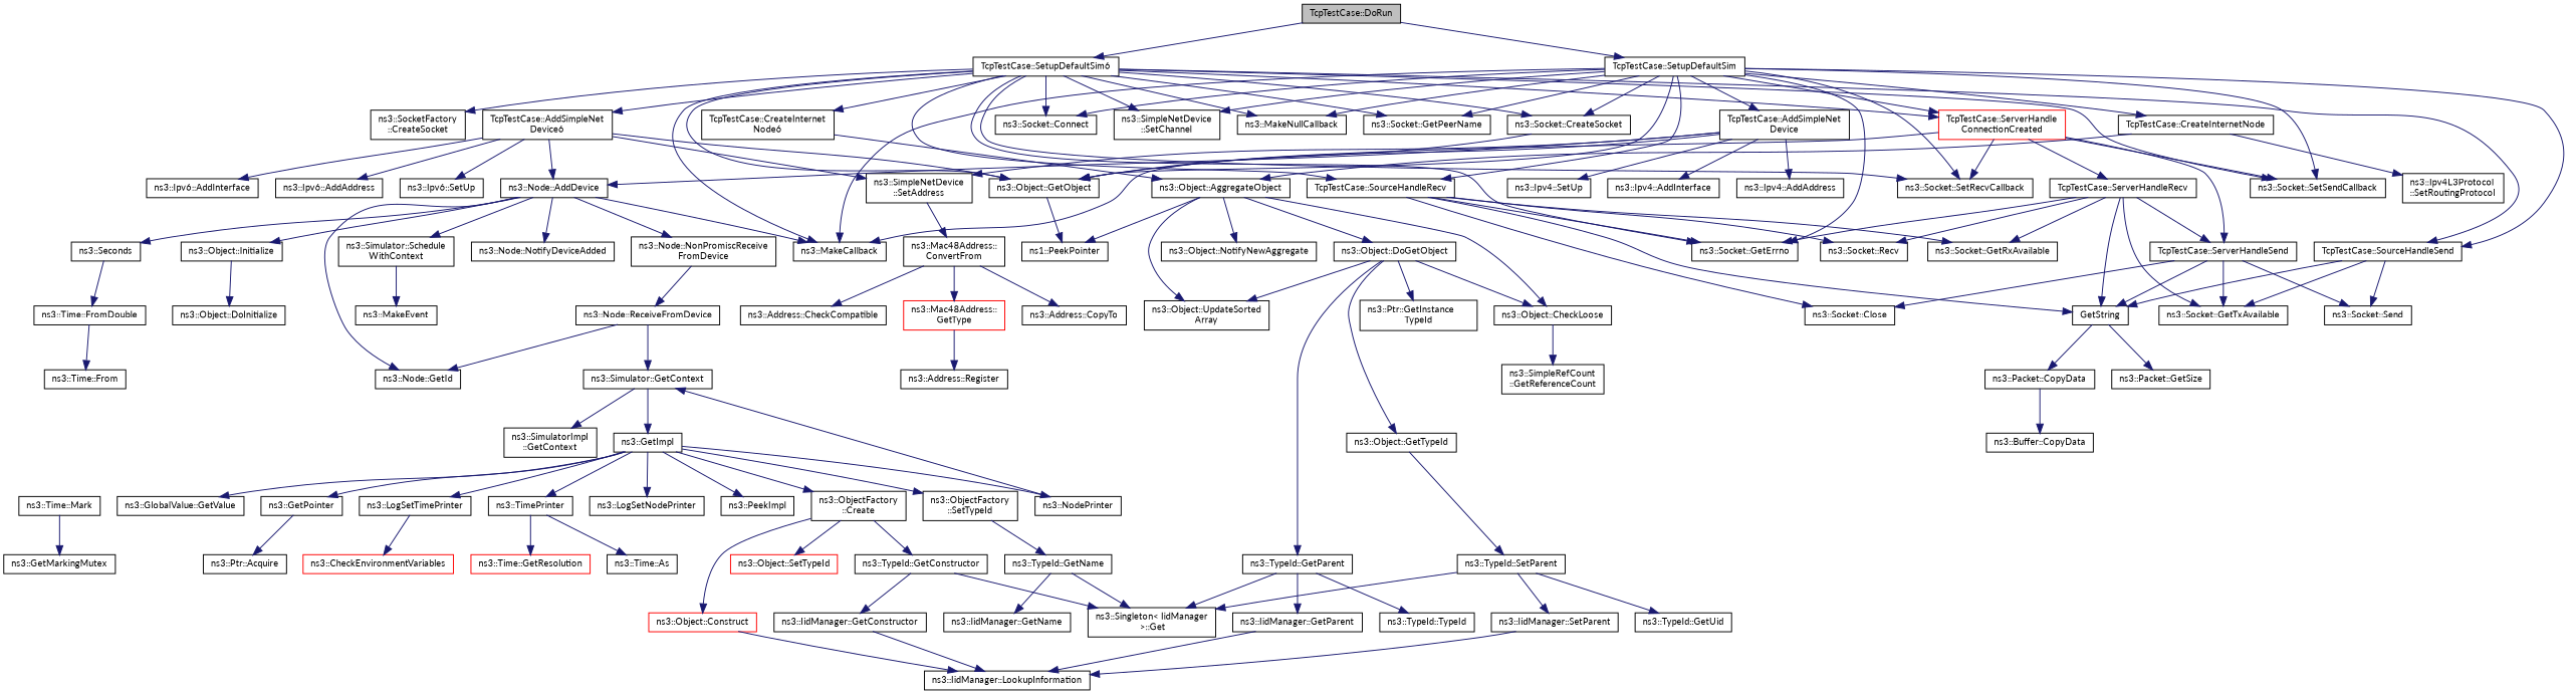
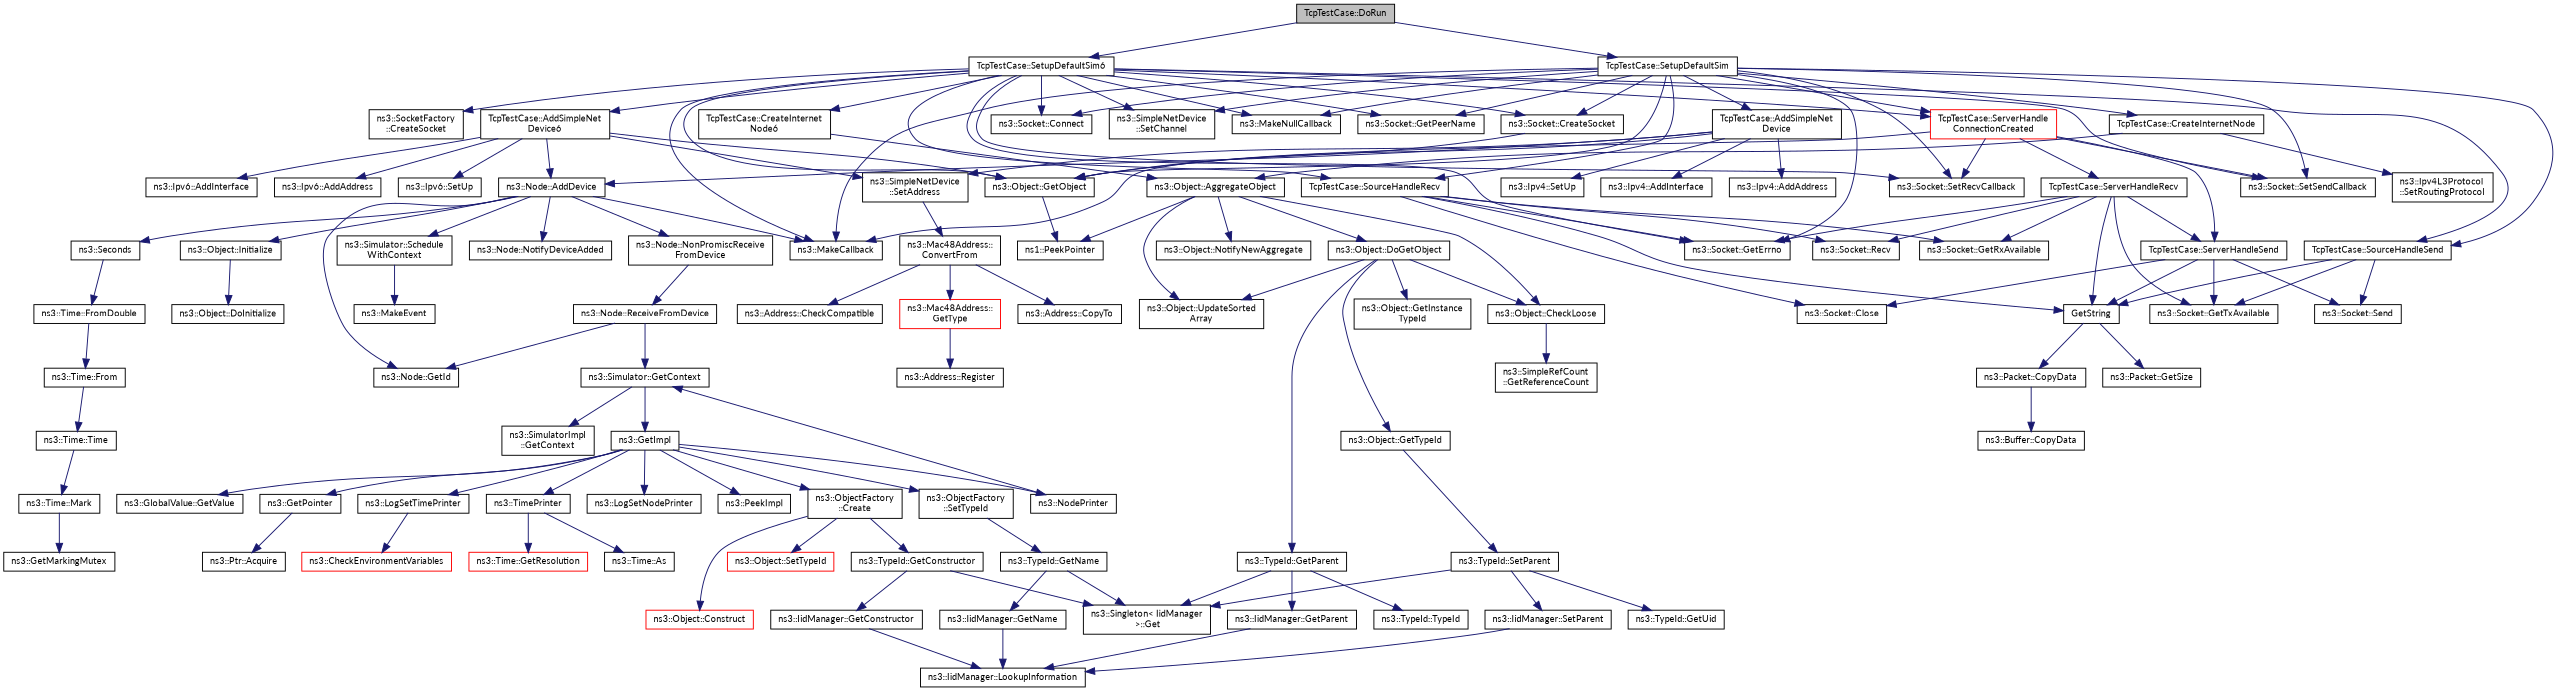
  digraph {
    fontname=Lato
    rankdir=TB
    node [color=black fillcolor=white fontname=Lato fontsize=10 shape=record style=filled]
    edge [color=midnightblue fontname=Lato fontsize=10 labelfontname=Helvetica labelfontsize=10 style=solid]
    n1 [fillcolor=grey75 fontcolor=black height=0.2 label="TcpTestCase::DoRun" width=0.4]
    n2 [height=0.2 label="TcpTestCase::SetupDefaultSim6" width=0.4]
    n3 [height=0.2 label="TcpTestCase::SetupDefaultSim" width=0.4]
    n4 [height=0.2 label="TcpTestCase::CreateInternet\lNode6" width=0.4]
    n5 [height=0.2 label="TcpTestCase::AddSimpleNet\lDevice6" width=0.4]
    n6 [height=0.2 label="ns3::MakeCallback" width=0.4]
    n7 [height=0.2 label="ns3::Object::GetObject" width=0.4]
    n8 [height=0.2 label="ns3::SimpleNetDevice\l::SetChannel" width=0.4]
    n9 [height=0.2 label="ns3::SocketFactory\l::CreateSocket" width=0.4]
    n10 [height=0.2 label="ns3::Socket::CreateSocket" width=0.4]
    n11 [height=0.2 label="ns3::MakeNullCallback" width=0.4]
    n12 [color=red height=0.2 label="TcpTestCase::ServerHandle\lConnectionCreated" width=0.4]
    n13 [height=0.2 label="ns3::Socket::SetRecvCallback" width=0.4]
    n14 [height=0.2 label="ns3::Socket::GetErrno" width=0.4]
    n15 [height=0.2 label="ns3::Socket::SetSendCallback" width=0.4]
    n16 [height=0.2 label="TcpTestCase::SourceHandleRecv" width=0.4]
    n17 [height=0.2 label="TcpTestCase::SourceHandleSend" width=0.4]
    n18 [height=0.2 label="ns3::Socket::GetPeerName" width=0.4]
    n19 [height=0.2 label="ns3::Socket::Connect" width=0.4]
    n20 [height=0.2 label="TcpTestCase::CreateInternetNode" width=0.4]
    n21 [height=0.2 label="TcpTestCase::AddSimpleNet\lDevice" width=0.4]
    n22 [height=0.2 label="ns3::Object::AggregateObject" width=0.4]
    n23 [height=0.2 label="ns3::SimpleNetDevice\l::SetAddress" width=0.4]
    n24 [height=0.2 label="ns3::Node::AddDevice" width=0.4]
    n25 [height=0.2 label="ns3::Ipv6::AddInterface" width=0.4]
    n26 [height=0.2 label="ns3::Ipv6::AddAddress" width=0.4]
    n27 [height=0.2 label="ns3::Ipv6::SetUp" width=0.4]
    n28 [height=0.2 label="ns1::PeekPointer" width=0.4]
    n29 [height=0.2 label="TcpTestCase::ServerHandleRecv" width=0.4]
    n30 [height=0.2 label="TcpTestCase::ServerHandleSend" width=0.4]
    n31 [height=0.2 label="ns3::Socket::GetRxAvailable" width=0.4]
    n32 [height=0.2 label="ns3::Socket::Recv" width=0.4]
    n33 [height=0.2 label=GetString width=0.4]
    n34 [height=0.2 label="ns3::Socket::Close" width=0.4]
    n35 [height=0.2 label="ns3::Socket::GetTxAvailable" width=0.4]
    n36 [height=0.2 label="ns3::Socket::Send" width=0.4]
    n37 [height=0.2 label="ns3::Object::CheckLoose" width=0.4]
    n38 [height=0.2 label="ns3::Object::DoGetObject" width=0.4]
    n39 [height=0.2 label="ns3::Object::UpdateSorted\lArray" width=0.4]
    n40 [height=0.2 label="ns3::Object::NotifyNewAggregate" width=0.4]
    n41 [height=0.2 label="ns3::SimpleRefCount\l::GetReferenceCount" width=0.4]
    n42 [height=0.2 label="ns3::Object::GetTypeId" width=0.4]
-   n43 [height=0.2 label="ns3::Ptr::GetInstance\lTypeId" width=0.4]
+   n43 [height=0.2 label="ns3::Object::GetInstance\lTypeId" width=0.4]
    n44 [height=0.2 label="ns3::TypeId::GetParent" width=0.4]
    n45 [height=0.2 label="ns3::TypeId::SetParent" width=0.4]
    n46 [height=0.2 label="ns3::Singleton\< IidManager\l \>::Get" width=0.4]
    n47 [height=0.2 label="ns3::IidManager::GetParent" width=0.4]
    n48 [height=0.2 label="ns3::TypeId::TypeId" width=0.4]
    n49 [height=0.2 label="ns3::TypeId::GetUid" width=0.4]
    n50 [height=0.2 label="ns3::IidManager::SetParent" width=0.4]
    n51 [height=0.2 label="ns3::IidManager::LookupInformation" width=0.4]
    n52 [height=0.2 label="ns3::Mac48Address::\lConvertFrom" width=0.4]
    n53 [height=0.2 label="ns3::Node::NonPromiscReceive\lFromDevice" width=0.4]
    n54 [height=0.2 label="ns3::Node::GetId" width=0.4]
    n55 [height=0.2 label="ns3::Simulator::Schedule\lWithContext" width=0.4]
    n56 [height=0.2 label="ns3::Seconds" width=0.4]
    n57 [height=0.2 label="ns3::Object::Initialize" width=0.4]
    n58 [height=0.2 label="ns3::Node::NotifyDeviceAdded" width=0.4]
    n59 [height=0.2 label="ns3::Address::CheckCompatible" width=0.4]
    n60 [color=red height=0.2 label="ns3::Mac48Address::\lGetType" width=0.4]
    n61 [height=0.2 label="ns3::Address::CopyTo" width=0.4]
    n62 [height=0.2 label="ns3::Address::Register" width=0.4]
    n63 [height=0.2 label="ns3::Node::ReceiveFromDevice" width=0.4]
    n64 [height=0.2 label="ns3::MakeEvent" width=0.4]
    n65 [height=0.2 label="ns3::Time::FromDouble" width=0.4]
    n66 [height=0.2 label="ns3::Object::DoInitialize" width=0.4]
    n67 [height=0.2 label="ns3::Simulator::GetContext" width=0.4]
    n68 [height=0.2 label="ns3::GetImpl" width=0.4]
    n69 [height=0.2 label="ns3::SimulatorImpl\l::GetContext" width=0.4]
    n70 [height=0.2 label="ns3::PeekImpl" width=0.4]
    n71 [height=0.2 label="ns3::GlobalValue::GetValue" width=0.4]
    n72 [height=0.2 label="ns3::ObjectFactory\l::SetTypeId" width=0.4]
    n73 [height=0.2 label="ns3::GetPointer" width=0.4]
    n74 [height=0.2 label="ns3::ObjectFactory\l::Create" width=0.4]
    n75 [height=0.2 label="ns3::LogSetTimePrinter" width=0.4]
    n76 [height=0.2 label="ns3::TimePrinter" width=0.4]
    n77 [height=0.2 label="ns3::LogSetNodePrinter" width=0.4]
    n78 [height=0.2 label="ns3::NodePrinter" width=0.4]
    n79 [height=0.2 label="ns3::TypeId::GetName" width=0.4]
    n80 [height=0.2 label="ns3::Ptr::Acquire" width=0.4]
    n81 [height=0.2 label="ns3::TypeId::GetConstructor" width=0.4]
    n82 [color=red height=0.2 label="ns3::Object::SetTypeId" width=0.4]
    n83 [color=red height=0.2 label="ns3::Object::Construct" width=0.4]
    n84 [color=red height=0.2 label="ns3::CheckEnvironmentVariables" width=0.4]
    n85 [color=red height=0.2 label="ns3::Time::GetResolution" width=0.4]
    n86 [height=0.2 label="ns3::Time::As" width=0.4]
    n87 [height=0.2 label="ns3::IidManager::GetName" width=0.4]
    n88 [height=0.2 label="ns3::IidManager::GetConstructor" width=0.4]
    n89 [height=0.2 label="ns3::Time::From" width=0.4]
+   n90 [height=0.2 label="ns3::Time::Time" width=0.4]
    n91 [height=0.2 label="ns3::Time::Mark" width=0.4]
    n92 [height=0.2 label="ns3::GetMarkingMutex" width=0.4]
    n93 [height=0.2 label="ns3::Packet::CopyData" width=0.4]
    n94 [height=0.2 label="ns3::Packet::GetSize" width=0.4]
    n95 [height=0.2 label="ns3::Buffer::CopyData" width=0.4]
    n96 [height=0.2 label="ns3::Ipv4L3Protocol\l::SetRoutingProtocol" width=0.4]
    n97 [height=0.2 label="ns3::Ipv4::AddInterface" width=0.4]
    n98 [height=0.2 label="ns3::Ipv4::AddAddress" width=0.4]
    n99 [height=0.2 label="ns3::Ipv4::SetUp" width=0.4]
    n1 -> n2
    n1 -> n3
    n2 -> n4
    n2 -> n5
    n2 -> n6
    n2 -> n7
    n2 -> n8
    n2 -> n9
    n2 -> n10
    n2 -> n11
    n2 -> n12
    n2 -> n13
    n2 -> n14
    n2 -> n15
    n2 -> n16
    n2 -> n17
    n2 -> n18
    n2 -> n19
    n3 -> n6
    n3 -> n7
    n3 -> n8
    n3 -> n10
    n3 -> n11
    n3 -> n12
    n3 -> n13
    n3 -> n14
    n3 -> n15
    n3 -> n16
    n3 -> n17
    n3 -> n18
    n3 -> n19
    n3 -> n20
    n3 -> n21
    n4 -> n22
    n5 -> n7
    n5 -> n23
    n5 -> n24
    n5 -> n25
    n5 -> n26
    n5 -> n27
    n7 -> n28
    n10 -> n7
    n12 -> n6
    n12 -> n13
    n12 -> n15
    n12 -> n29
    n12 -> n30
    n16 -> n14
    n16 -> n31
    n16 -> n32
    n16 -> n33
    n16 -> n34
    n17 -> n33
    n17 -> n35
    n17 -> n36
    n20 -> n22
    n20 -> n96
    n21 -> n7
    n21 -> n23
    n21 -> n24
    n21 -> n97
    n21 -> n98
    n21 -> n99
    n22 -> n28
    n22 -> n37
    n22 -> n38
    n22 -> n39
    n22 -> n40
    n23 -> n52
    n24 -> n6
    n24 -> n53
    n24 -> n54
    n24 -> n55
    n24 -> n56
    n24 -> n57
    n24 -> n58
    n29 -> n14
    n29 -> n30
    n29 -> n31
    n29 -> n32
    n29 -> n33
    n29 -> n35
    n30 -> n33
    n30 -> n34
    n30 -> n35
    n30 -> n36
    n33 -> n93
    n33 -> n94
    n37 -> n41
    n38 -> n37
    n38 -> n39
    n38 -> n42
    n38 -> n43
    n38 -> n44
    n42 -> n45
    n44 -> n46
    n44 -> n47
    n44 -> n48
    n45 -> n46
    n45 -> n49
    n45 -> n50
    n47 -> n51
    n50 -> n51
    n52 -> n59
    n52 -> n60
    n52 -> n61
    n53 -> n63
    n55 -> n64
    n56 -> n65
    n57 -> n66
    n60 -> n62
    n63 -> n54
    n63 -> n67
    n65 -> n89
    n67 -> n68
    n67 -> n69
    n68 -> n70
    n68 -> n71
    n68 -> n72
    n68 -> n73
    n68 -> n74
    n68 -> n75
    n68 -> n76
    n68 -> n77
    n68 -> n78
    n72 -> n79
    n73 -> n80
    n74 -> n81
    n74 -> n82
    n74 -> n83
    n75 -> n84
    n76 -> n85
    n76 -> n86
    n78 -> n67
    n79 -> n46
    n79 -> n87
    n81 -> n46
    n81 -> n88
-   n83 -> n51
+   n87 -> n51
    n88 -> n51
+   n89 -> n90
+   n90 -> n91
    n91 -> n92
    n93 -> n95
  }
